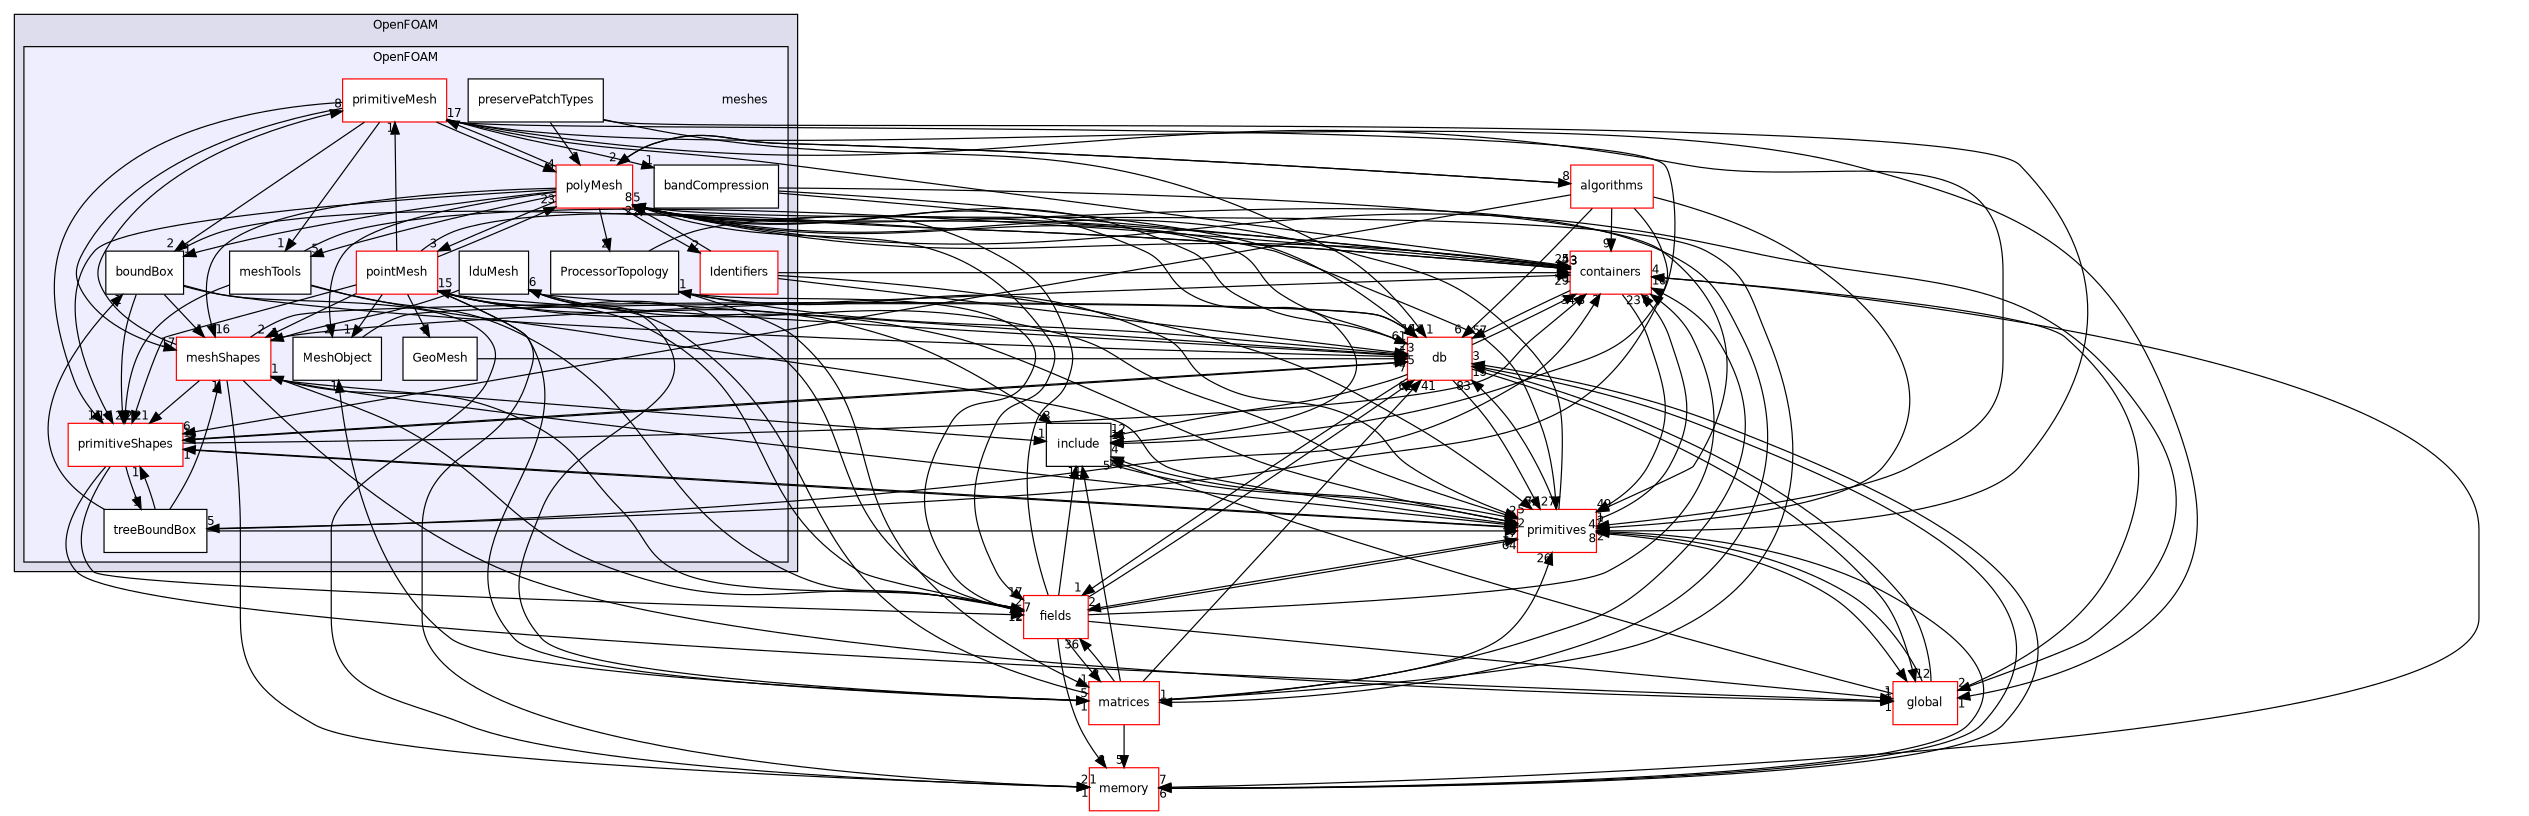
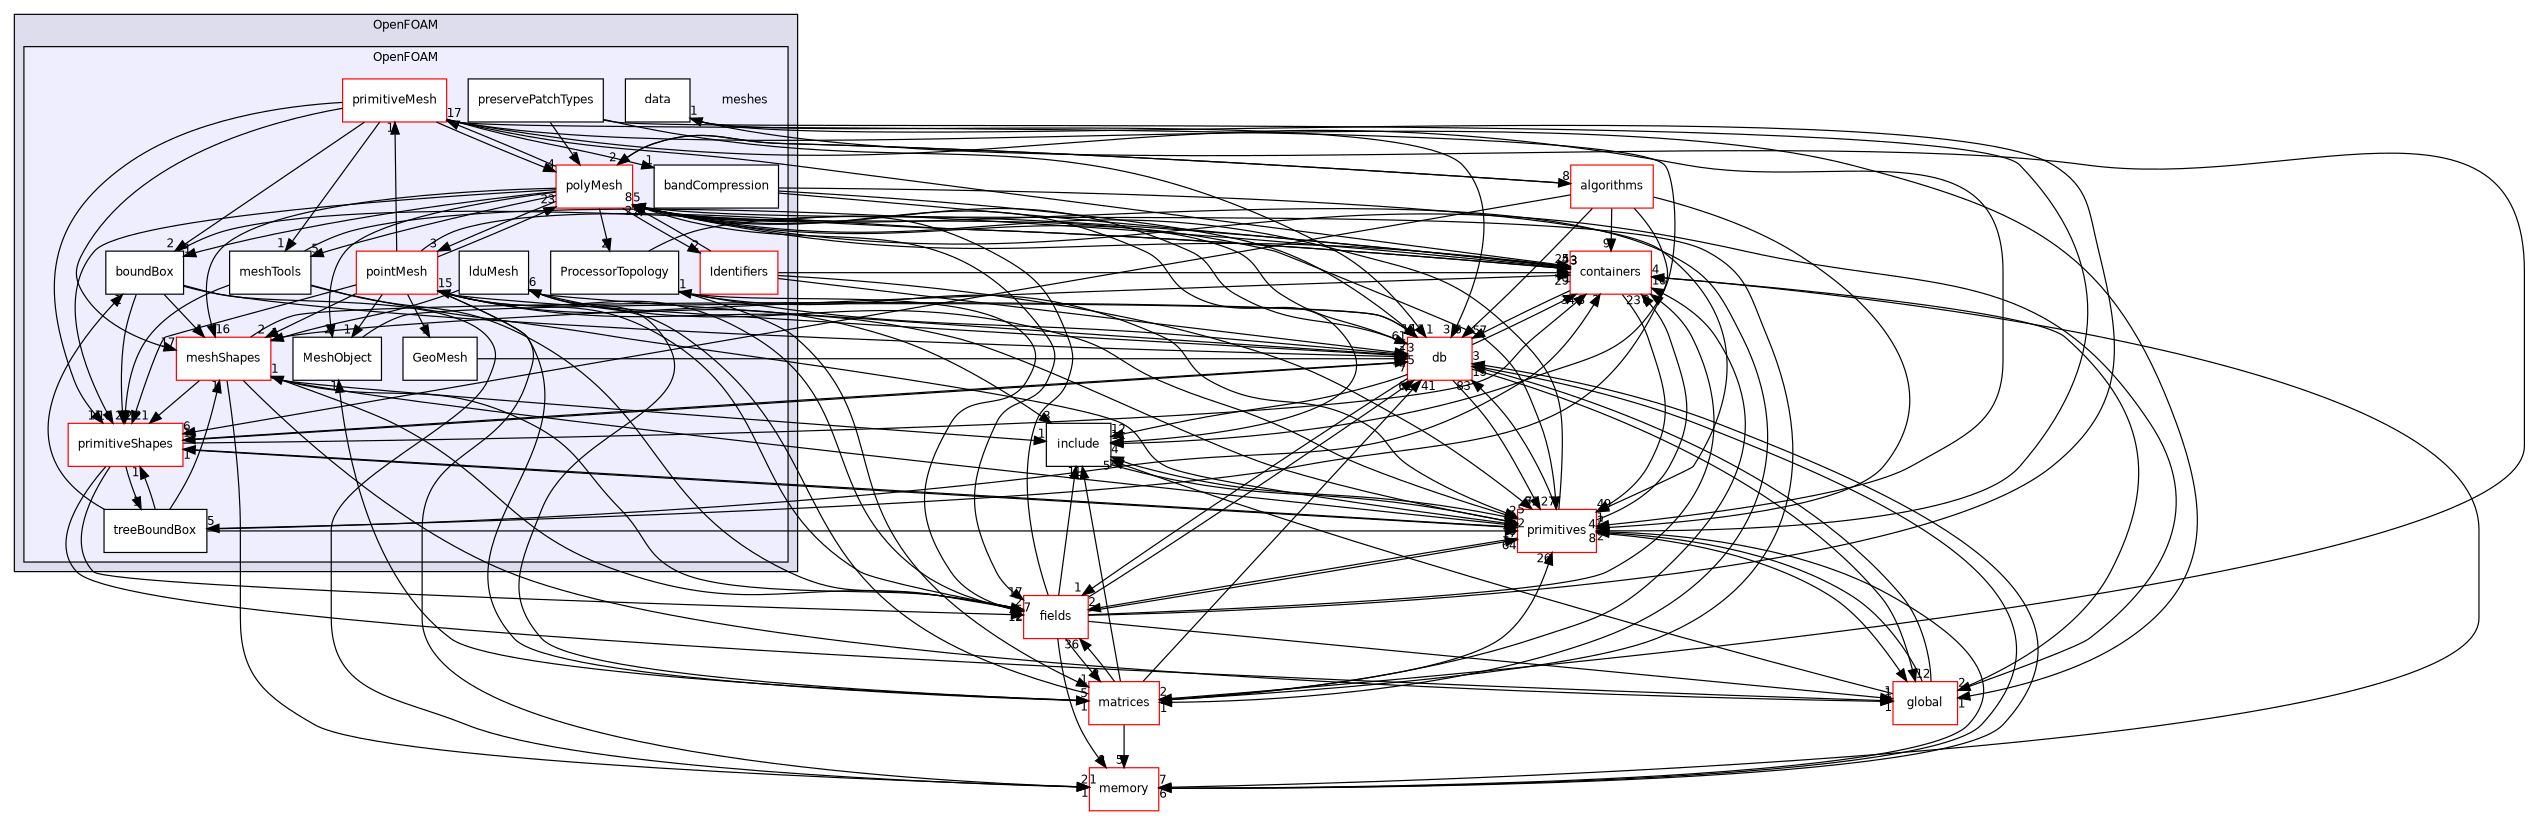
  digraph {
    compound=true
    node [fontname=Helvetica fontsize=10 shape=box color=red fillcolor=white style=filled]
    edge [headlabel=1 labeldistance=1.5 labelfontname=Helvetica labelfontsize=10]
    n1 [label=meshes shape=plaintext color="" fillcolor="" style=""]
    n2 [color=black label=bandCompression]
    n3 [color=black label=boundBox]
+   n4 [color=black label=data]
    n5 [color=black label=GeoMesh]
    n6 [label=Identifiers]
    n7 [color=black label=lduMesh]
    n8 [color=black label=MeshObject]
    n9 [label=meshShapes]
    n10 [color=black label=meshTools]
    n11 [label=pointMesh]
    n12 [label=polyMesh]
    n13 [color=black label=preservePatchTypes]
    n14 [label=primitiveMesh]
    n15 [label=primitiveShapes]
    n16 [color=black label=ProcessorTopology]
    n17 [color=black label=treeBoundBox]
    n18 [label=containers fillcolor="" style=""]
    n19 [label=db fillcolor="" style=""]
    n20 [label=primitives fillcolor="" style=""]
    n21 [label=memory fillcolor="" style=""]
    n22 [label=matrices fillcolor="" style=""]
    n23 [label=fields fillcolor="" style=""]
    n24 [label=global fillcolor="" style=""]
    n25 [label=include color="" fillcolor="" style=""]
    n26 [label=algorithms fillcolor="" style=""]
    subgraph cluster_1 {
      bgcolor="#ddddee"
      fontname=Helvetica
      fontsize=10
      label=OpenFOAM
      pencolor=black
      subgraph cluster_2 {
        bgcolor="#eeeeff"
        fontname=Helvetica
        fontsize=10
        pencolor=black
        n1
        n2
        n3
+       n4
        n5
        n6
        n7
        n8
        n9
        n10
        n11
        n12
        n13
        n14
        n15
        n16
        n17
      }
    }
    n2 -> n18 [headlabel=4]
    n2 -> n19
    n2 -> n20
    n3 -> n9
    n3 -> n15 [headlabel=2]
    n3 -> n18
    n3 -> n19 [headlabel=2]
    n3 -> n21
+   n4 -> n19 [headlabel=3]
+   n4 -> n22 [headlabel=2]
    n5 -> n19
    n6 -> n12 [headlabel=5]
    n6 -> n18
    n6 -> n19 [headlabel=2]
    n6 -> n20 [headlabel=6]
    n7 -> n9
    n7 -> n19 [headlabel=3]
    n7 -> n20 [headlabel=2]
    n7 -> n22 [headlabel=5]
    n8 -> n19 [headlabel=4]
-   n9 -> n14 [headlabel=8]
    n9 -> n15 [headlabel=21]
    n9 -> n18 [headlabel=29]
    n9 -> n19 [headlabel=15]
    n9 -> n20 [headlabel=9]
    n9 -> n21 [headlabel=2]
    n9 -> n23 [headlabel=2]
    n9 -> n24
    n9 -> n25
    n10 -> n15 [headlabel=2]
    n10 -> n18 [headlabel=3]
    n10 -> n20 [headlabel=2]
    n10 -> n23 [headlabel=2]
    n11 -> n5
    n11 -> n8
    n11 -> n9 [headlabel=2]
    n11 -> n12 [headlabel=23]
    n11 -> n14
    n11 -> n15
    n11 -> n18 [headlabel=2]
    n11 -> n19 [headlabel=13]
    n11 -> n20 [headlabel=2]
    n11 -> n21
    n11 -> n22
    n11 -> n23 [headlabel=12]
    n11 -> n25 [headlabel=3]
    n12 -> n3
    n12 -> n6 [headlabel=2]
    n12 -> n8 [headlabel=2]
    n12 -> n9 [headlabel=16]
    n12 -> n10 [headlabel=5]
    n12 -> n11 [headlabel=3]
    n12 -> n14 [headlabel=17]
    n12 -> n15 [headlabel=10]
    n12 -> n16 [headlabel=2]
    n12 -> n18 [headlabel=25]
    n12 -> n19 [headlabel=61]
    n12 -> n20 [headlabel=27]
    n12 -> n22
    n12 -> n23 [headlabel=17]
    n12 -> n24 [headlabel=2]
    n12 -> n25 [headlabel=11]
    n12 -> n26 [headlabel=8]
    n13 -> n12
    n13 -> n19
    n13 -> n20 [headlabel=2]
    n14 -> n2
    n14 -> n3 [headlabel=2]
    n14 -> n9 [headlabel=17]
    n14 -> n10
    n14 -> n12 [headlabel=4]
    n14 -> n15 [headlabel=11]
    n14 -> n18 [headlabel=35]
    n14 -> n20 [headlabel=9]
    n14 -> n24
    n14 -> n25 [headlabel=4]
    n15 -> n17
    n15 -> n18 [headlabel=8]
    n15 -> n19 [headlabel=7]
    n15 -> n20 [headlabel=17]
    n15 -> n23 [headlabel=7]
    n15 -> n24
    n16 -> n18 [headlabel=3]
    n16 -> n19 [headlabel=5]
    n16 -> n20 [headlabel=5]
    n16 -> n22
    n17 -> n3
    n17 -> n9
    n17 -> n15
    n17 -> n18 [headlabel=3]
    n17 -> n20 [headlabel=2]
    n18 -> n19 [headlabel=57]
    n18 -> n20 [headlabel=49]
    n18 -> n21 [headlabel=7]
    n19 -> n12 [headlabel=5]
    n19 -> n15
    n19 -> n18 [headlabel=34]
    n19 -> n20 [headlabel=72]
    n19 -> n21 [headlabel=6]
    n19 -> n23
    n19 -> n24 [headlabel=12]
    n19 -> n25 [headlabel=12]
    n20 -> n12 [headlabel=2]
    n20 -> n15
    n20 -> n18 [headlabel=23]
    n20 -> n19 [headlabel=83]
    n20 -> n23 [headlabel=2]
    n20 -> n24 [headlabel=4]
    n20 -> n25 [headlabel=4]
    n21 -> n19 [headlabel=3]
    n21 -> n20 [headlabel=4]
    n22 -> n7 [headlabel=6]
    n22 -> n8
    n22 -> n12 [headlabel=2]
    n22 -> n18 [headlabel=16]
    n22 -> n19 [headlabel=41]
    n22 -> n20 [headlabel=26]
    n22 -> n21 [headlabel=5]
    n22 -> n23 [headlabel=36]
    n22 -> n25
+   n23 -> n4
    n23 -> n9
    n23 -> n11 [headlabel=15]
    n23 -> n12 [headlabel=8]
    n23 -> n16
    n23 -> n18 [headlabel=8]
    n23 -> n19 [headlabel=61]
    n23 -> n20 [headlabel=64]
    n23 -> n21 [headlabel=3]
    n23 -> n22 [headlabel=2]
    n23 -> n24
    n23 -> n25
    n24 -> n18 [headlabel=4]
    n24 -> n19 [headlabel=15]
    n24 -> n20 [headlabel=8]
    n24 -> n25 [headlabel=5]
    n25 -> n20
    n26 -> n12 [headlabel=2]
    n26 -> n15 [headlabel=6]
    n26 -> n17 [headlabel=5]
    n26 -> n18 [headlabel=9]
    n26 -> n19 [headlabel=6]
    n26 -> n20 [headlabel=2]
  }
